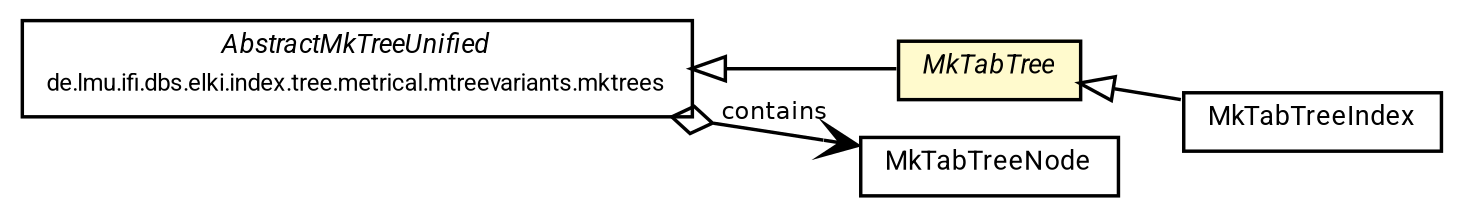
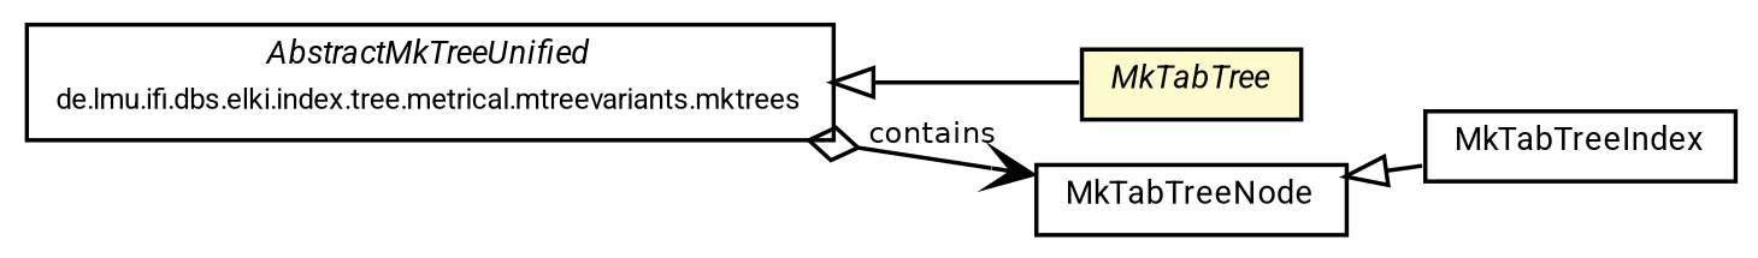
  digraph {
    fontname="DejaVu Sans"
    nodesep=0.15
    rankdir=LR
    ranksep=0.25
    node [fontcolor=black fontname="DejaVu Sans" fontsize=8 margin=0 shape=plaintext]
    edge [arrowtail=empty color=black dir=back fontname="DejaVu Sans" fontsize=7 labelfontname=Roboto labelfontsize=7 weight=10]
    n1 [height=0 label=<<table title="de.lmu.ifi.dbs.elki.index.tree.metrical.mtreevariants.mktrees.AbstractMkTreeUnified" border="0" cellborder="1" cellspacing="0" cellpadding="2" href="../AbstractMkTreeUnified.html" target="_parent"> 		<tr><td><table border="0" cellspacing="0" cellpadding="1"> 		<tr><td align="center" balign="center"> <font face="Roboto"><i>AbstractMkTreeUnified</i></font> </td></tr> 		<tr><td align="center" balign="center"> <font face="Roboto" point-size="7.0">de.lmu.ifi.dbs.elki.index.tree.metrical.mtreevariants.mktrees</font> </td></tr> 		</table></td></tr> 		</table>> width=0]
    n2 [height=0 label=<<table title="de.lmu.ifi.dbs.elki.index.tree.metrical.mtreevariants.mktrees.mktab.MkTabTree" border="0" cellborder="1" cellspacing="0" cellpadding="2" bgcolor="lemonChiffon" href="MkTabTree.html" target="_parent"> 		<tr><td><table border="0" cellspacing="0" cellpadding="1"> 		<tr><td align="center" balign="center"> <font face="Roboto"><i>MkTabTree</i></font> </td></tr> 		</table></td></tr> 		</table>> width=0]
    n3 [height=0 label=<<table title="de.lmu.ifi.dbs.elki.index.tree.metrical.mtreevariants.mktrees.mktab.MkTabTreeNode" border="0" cellborder="1" cellspacing="0" cellpadding="2" href="MkTabTreeNode.html" target="_parent"> 		<tr><td><table border="0" cellspacing="0" cellpadding="1"> 		<tr><td align="center" balign="center"> <font face="Roboto">MkTabTreeNode</font> </td></tr> 		</table></td></tr> 		</table>> width=0]
    n4 [height=0 label=<<table title="de.lmu.ifi.dbs.elki.index.tree.metrical.mtreevariants.mktrees.mktab.MkTabTreeIndex" border="0" cellborder="1" cellspacing="0" cellpadding="2" href="MkTabTreeIndex.html" target="_parent"> 		<tr><td><table border="0" cellspacing="0" cellpadding="1"> 		<tr><td align="center" balign="center"> <font face="Roboto">MkTabTreeIndex</font> </td></tr> 		</table></td></tr> 		</table>> width=0]
    n1 -> n2
    n1 -> n3 [arrowhead=open arrowtail=ediamond dir=both label=contains weight=3]
-   n2 -> n4
+   n3 -> n4
  }
